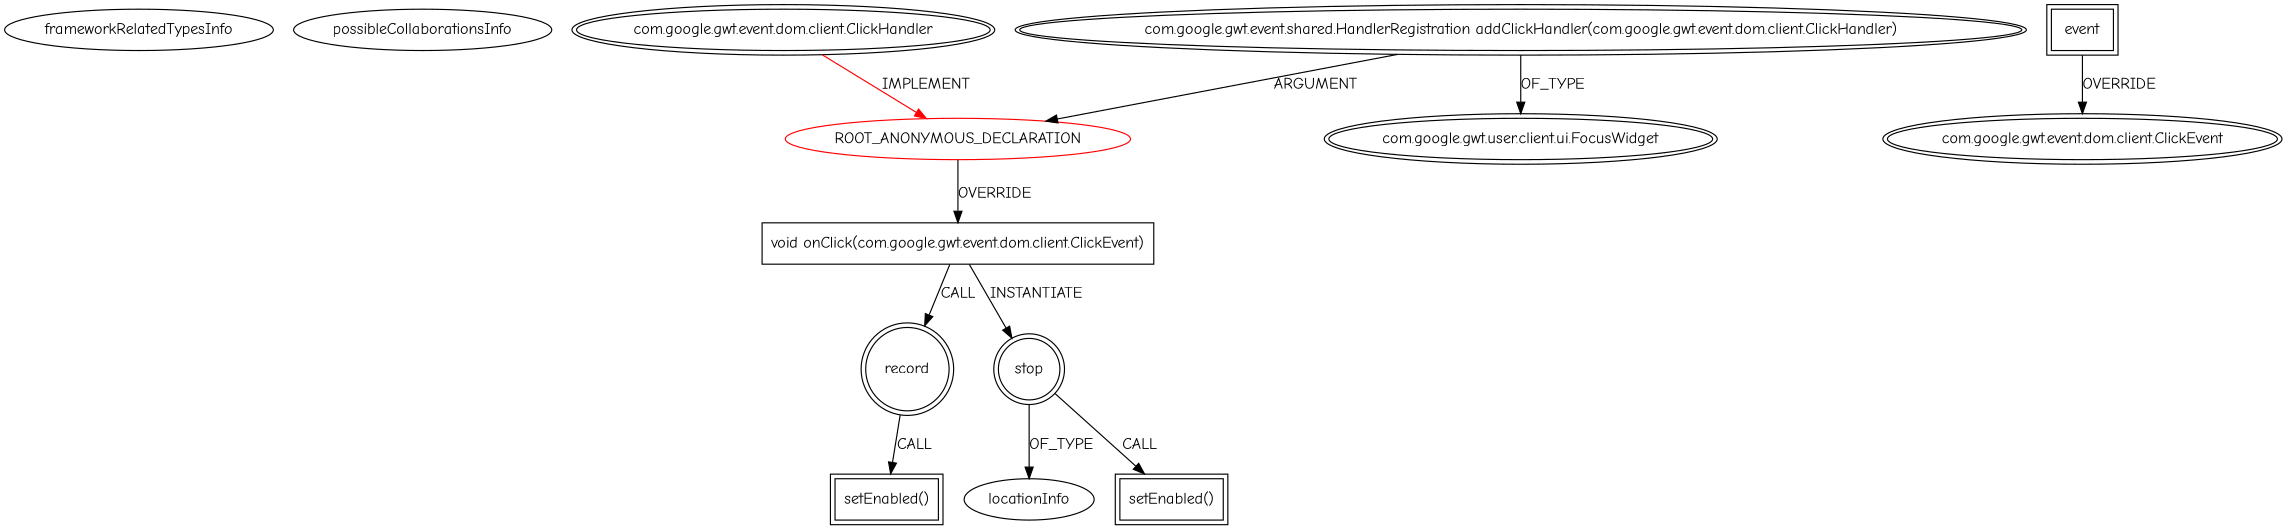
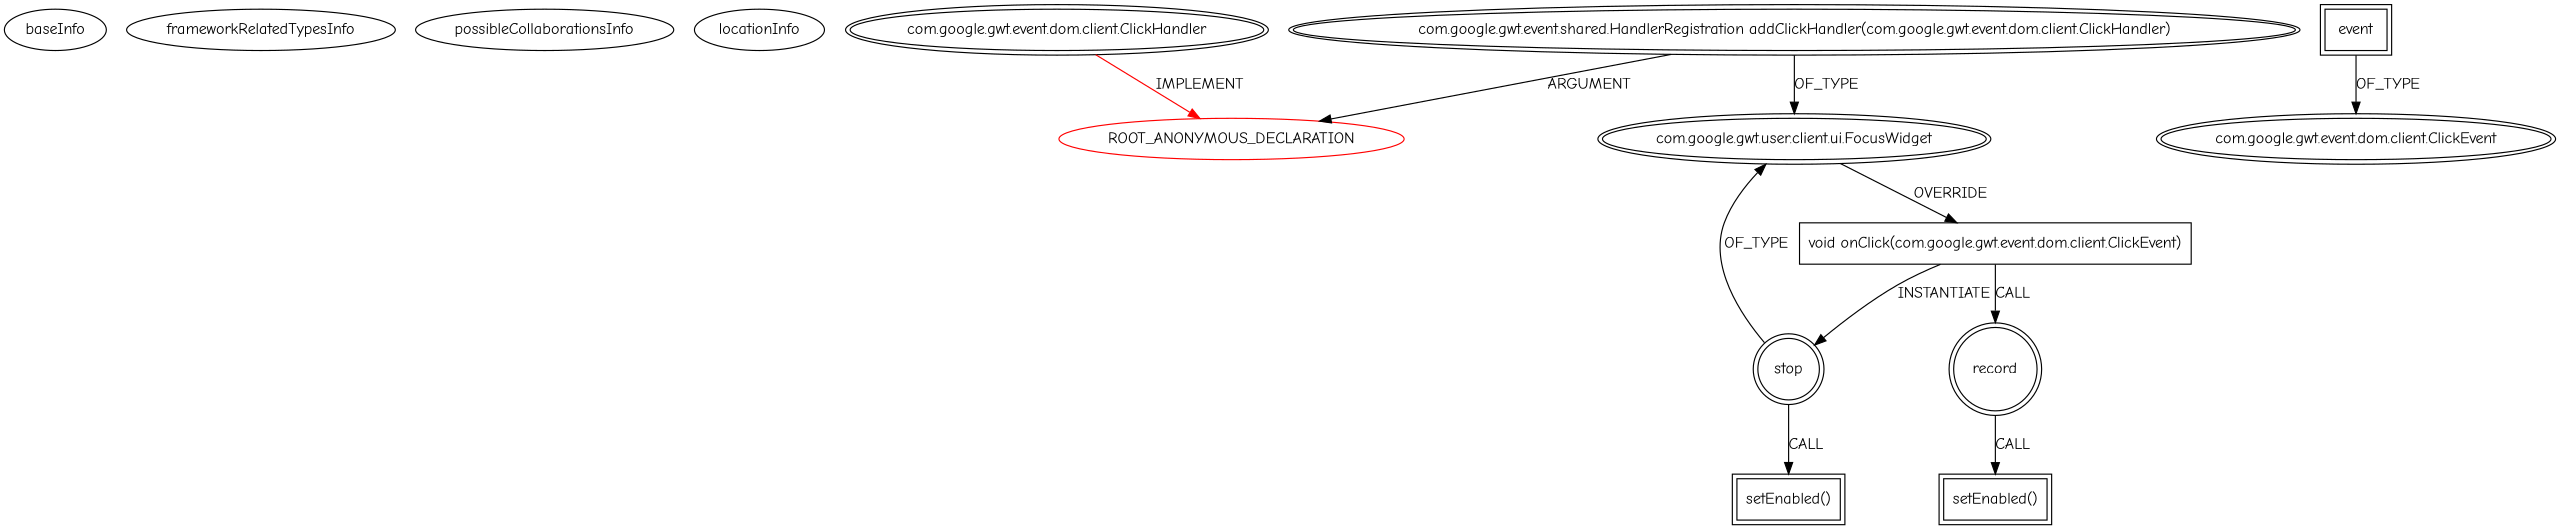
  digraph {
    fontname="Comic Neue"
    node [fontname="Comic Neue" isFrameworkType=true peripheries=2]
    edge [fontname="Comic Neue"]
+   baseInfo [category=extension_graph graphId=640 isAnonymous=true possibleRelation=false isFrameworkType="" peripheries=""]
    frameworkRelatedTypesInfo [0="com.google.gwt.event.dom.client.ClickHandler" isFrameworkType="" peripheries=""]
    possibleCollaborationsInfo [isFrameworkType="" peripheries=""]
    locationInfo [contextSignature="void onModuleLoad()" filePath="/akjava-GWTRecorderjs/GWTRecorderjs-master/src/com/akjava/gwt/recorder/client/GWTRecorder.java" graphId=640 projectName="akjava-GWTRecorderjs" isFrameworkType="" peripheries=""]
    n5 [color=red isFrameworkType=false label=ROOT_ANONYMOUS_DECLARATION vertexType=ROOT_ANONYMOUS_DECLARATION peripheries=""]
    n6 [isFrameworkType=false label="void onClick(com.google.gwt.event.dom.client.ClickEvent)" shape=box vertexType=OVERRIDING_METHOD_DECLARATION peripheries=""]
    n7 [label="com.google.gwt.event.dom.client.ClickHandler" vertexType=FRAMEWORK_INTERFACE_TYPE]
    n8 [label=record shape=circle vertexType=VARIABLE_EXPRESION]
    n9 [label=stop shape=circle vertexType=VARIABLE_EXPRESION]
    n10 [label="com.google.gwt.event.shared.HandlerRegistration addClickHandler(com.google.gwt.event.dom.client.ClickHandler)" vertexType=OUTSIDE_CALL]
    n11 [label="com.google.gwt.user.client.ui.FocusWidget" vertexType=FRAMEWORK_CLASS_TYPE]
    n12 [label=event shape=box vertexType=PARAMETER_DECLARATION]
    n13 [label="com.google.gwt.event.dom.client.ClickEvent" vertexType=FRAMEWORK_CLASS_TYPE]
    n14 [label="setEnabled()" shape=box vertexType=INSIDE_CALL]
    n15 [label="setEnabled()" shape=box vertexType=INSIDE_CALL]
-   n5 -> n6 [label=OVERRIDE]
+   n11 -> n6 [label=OVERRIDE]
    n6 -> n8 [label=CALL]
    n6 -> n9 [label=INSTANTIATE]
    n7 -> n5 [color=red label=IMPLEMENT]
    n8 -> n14 [label=CALL]
-   n9 -> locationInfo [label=OF_TYPE]
+   n9 -> n11 [label=OF_TYPE]
    n9 -> n15 [label=CALL]
    n10 -> n5 [label=ARGUMENT]
    n10 -> n11 [label=OF_TYPE]
-   n12 -> n13 [label=OVERRIDE]
+   n12 -> n13 [label=OF_TYPE]
  }
